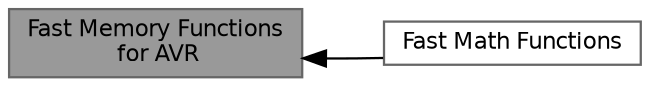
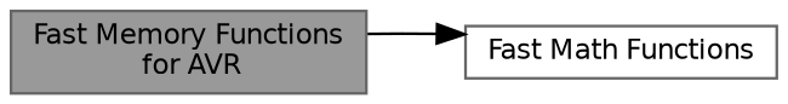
  digraph {
    rankdir=LR
    node [fontname=Helvetica fontsize=10 shape=box style=filled]
    n1 [color=gray40 fillcolor=grey60 fontcolor=black height=0.2 label="Fast Memory Functions\l for AVR" width=0.4]
    n2 [color=grey40 fillcolor=white height=0.2 label="Fast Math Functions" width=0.4]
-   n1 -> n2 [dir=back fontname=Helvetica fontsize=10 labelfontname=Helvetica labelfontsize=10 shape=plaintext style=solid]
+   n2 -> n1 [dir=back fontname=Helvetica fontsize=10 labelfontname=Helvetica labelfontsize=10 shape=plaintext style=solid]
  }
